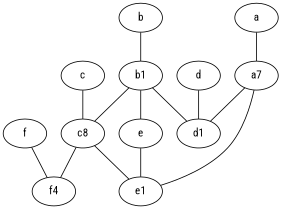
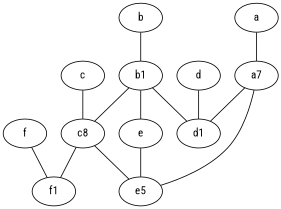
  graph {
    fontname="Roboto Condensed"
    node [fontname="Roboto Condensed" labelfontsize=50]
    edge [fontname="Roboto Condensed"]
    n1 [label=c8]
    c
-   f1 [label=f4]
-   e1
+   f1
+   e1 [label=e5]
    f
    b
    b1
    d1
    e
    n10 [label=a7]
    d
    a
    n1 -- f1
    n1 -- e1
    c -- n1
    f -- f1
    b -- b1
    b1 -- n1
    b1 -- d1
    b1 -- e
    e -- e1
    n10 -- e1
    n10 -- d1
    d -- d1
    a -- n10
  }
